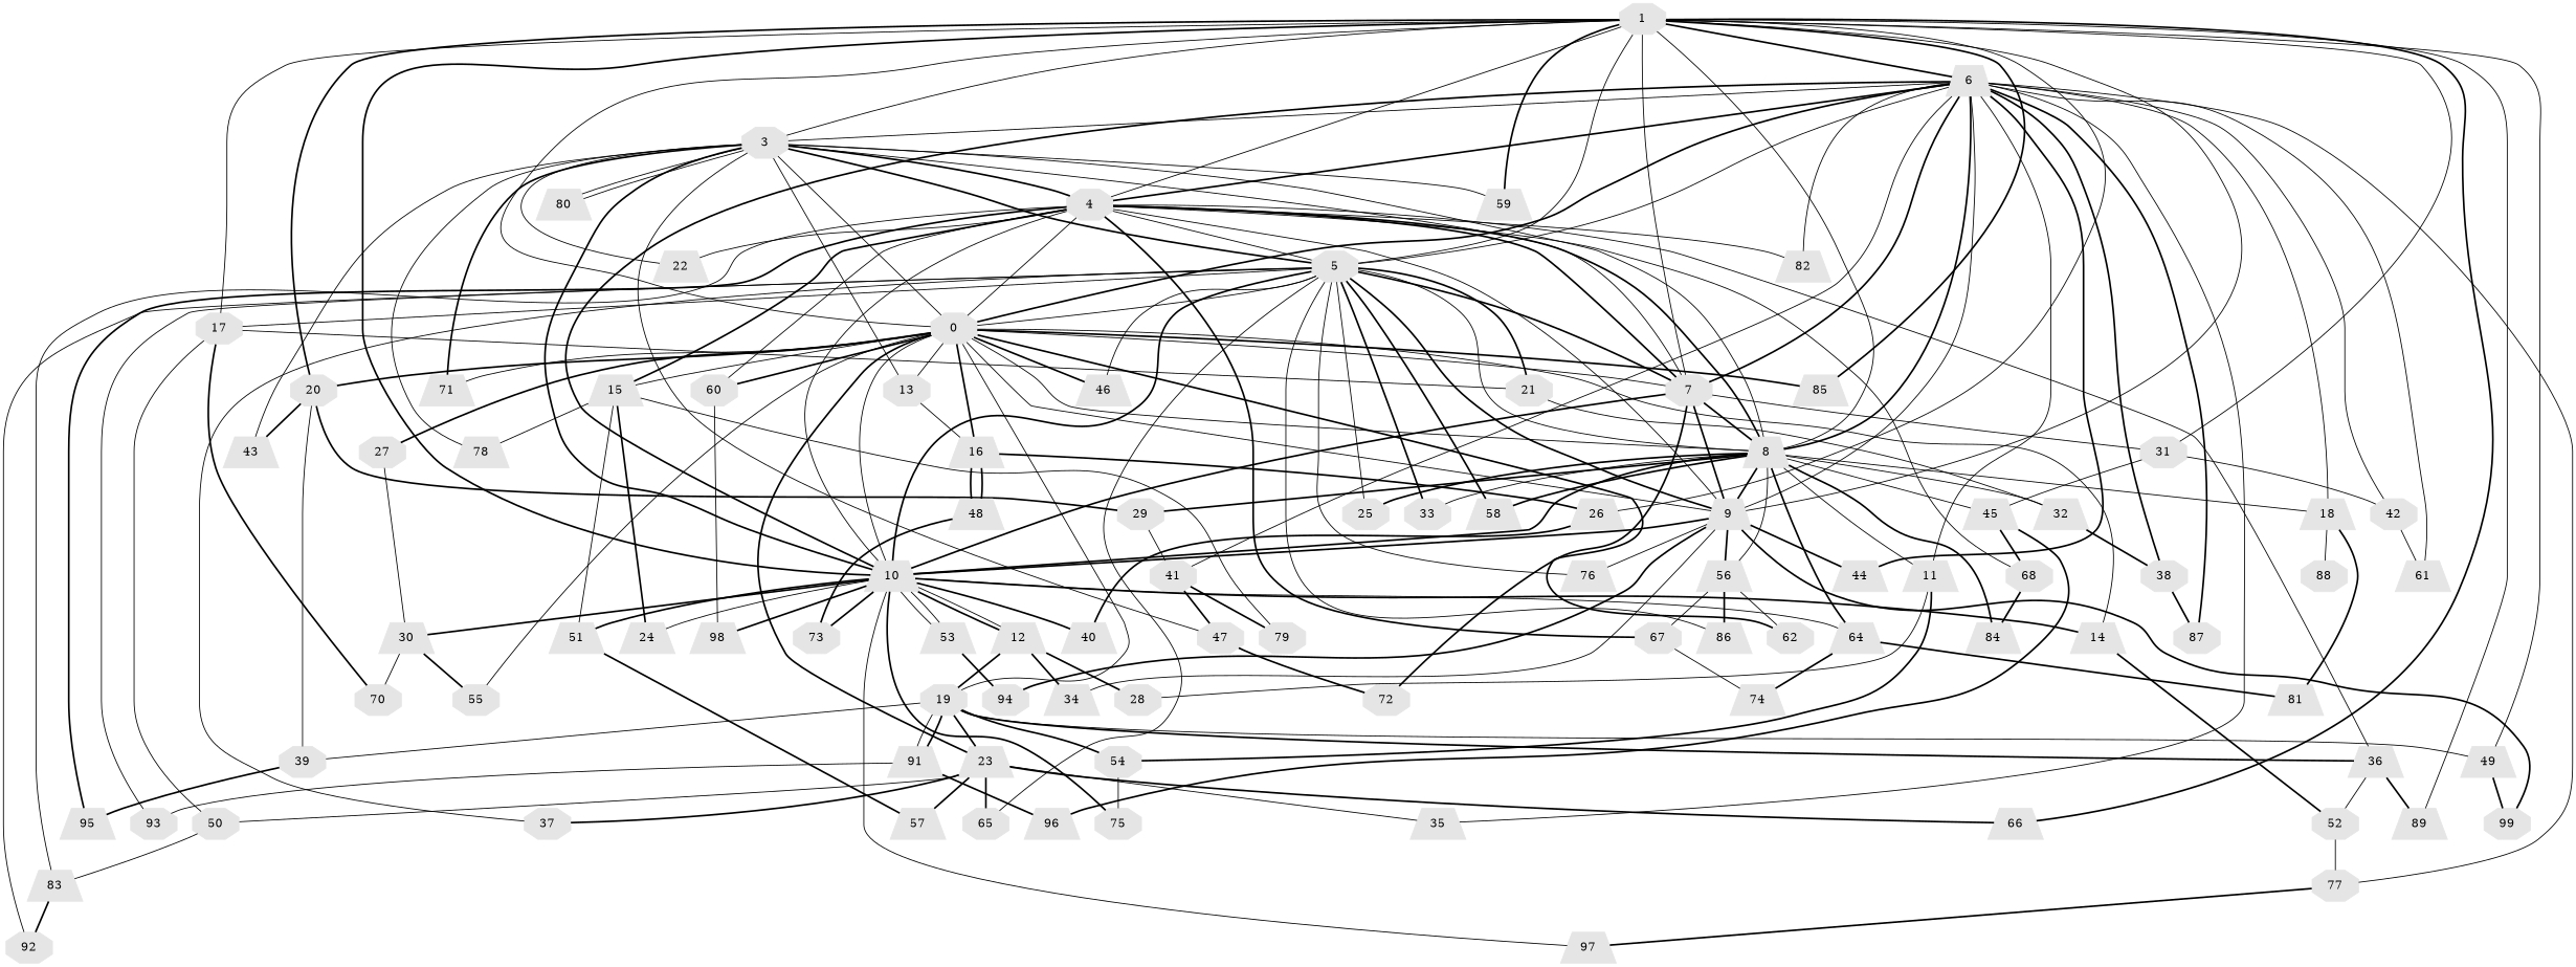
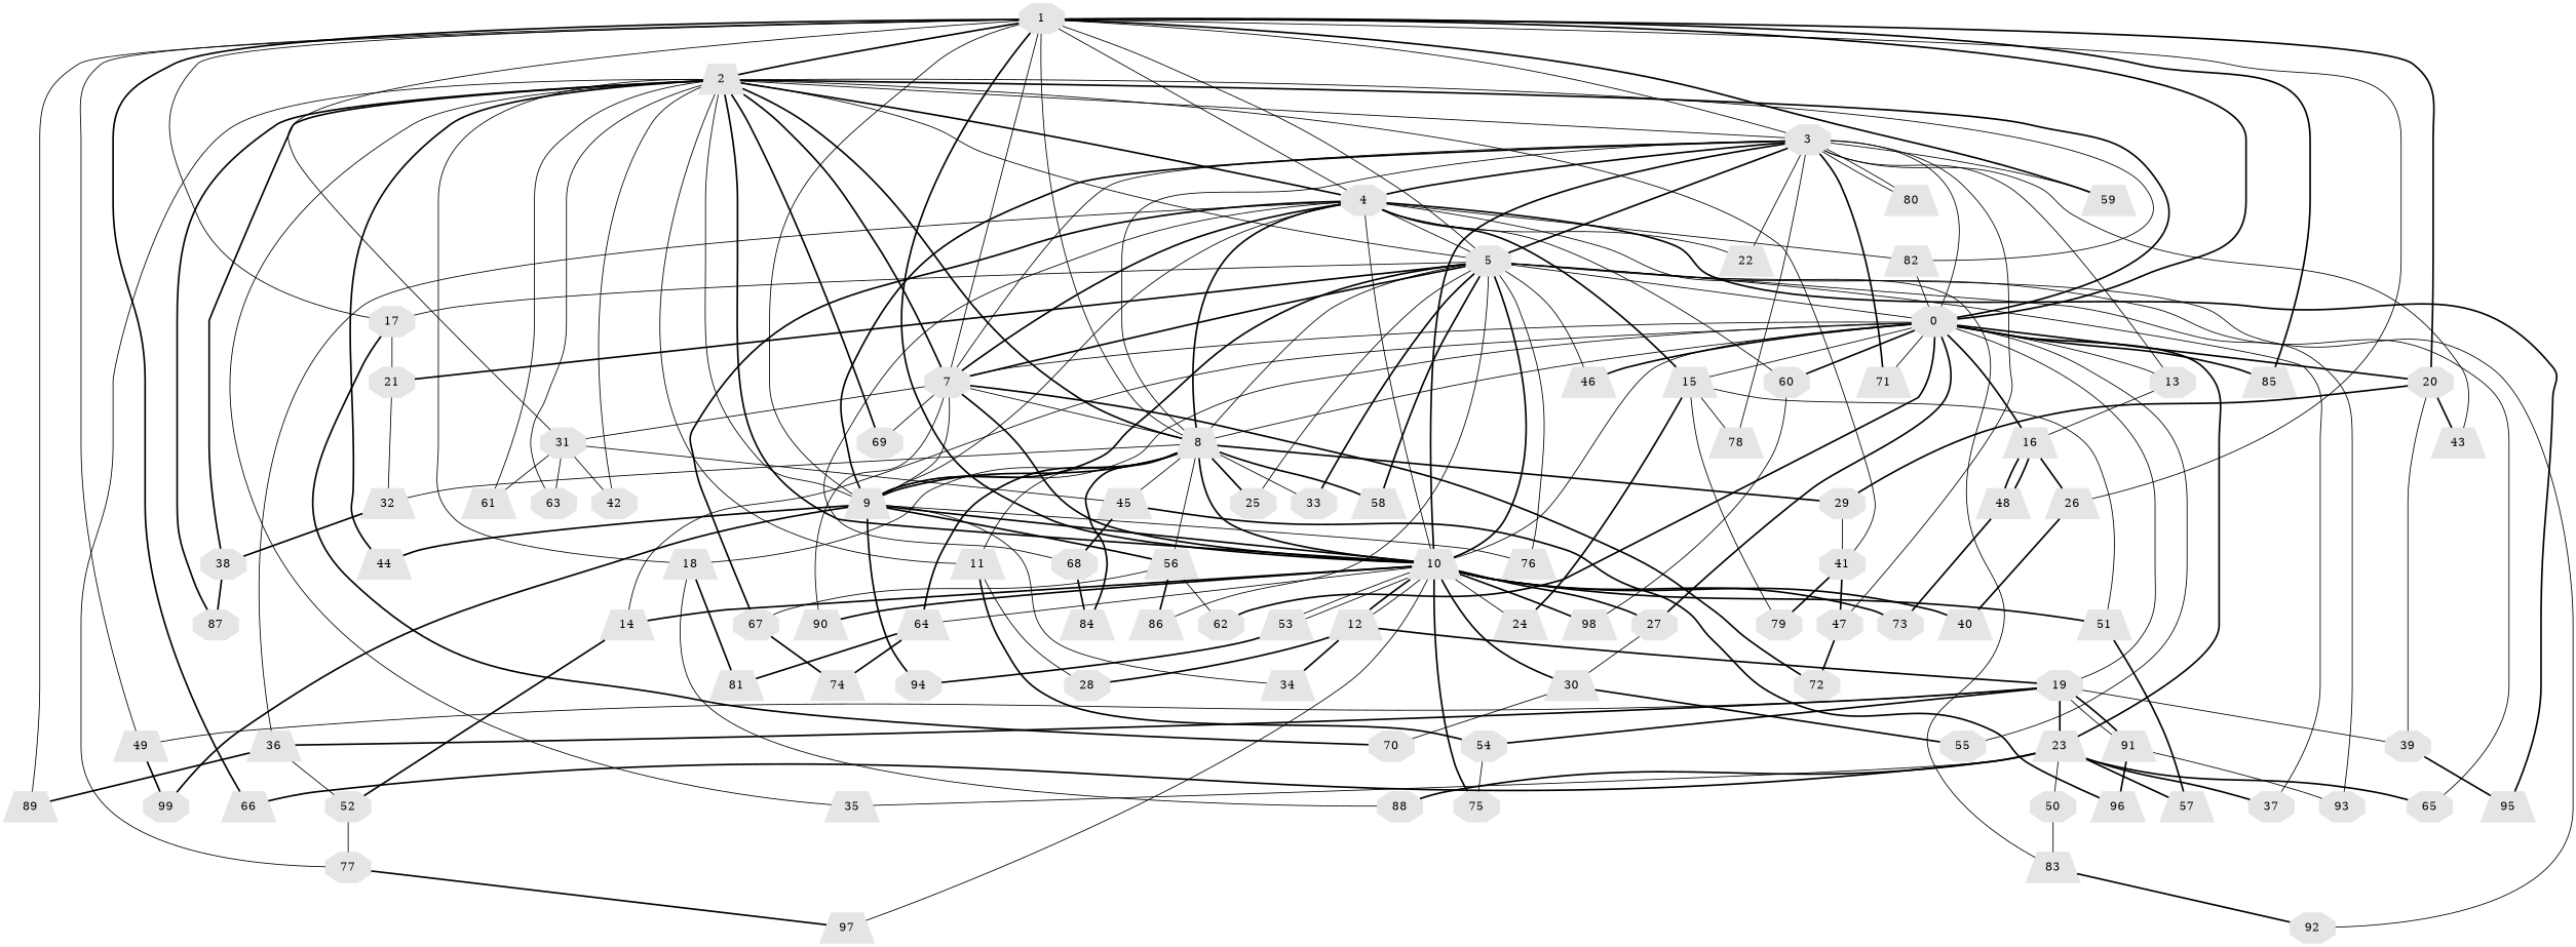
  graph {
    node [color=gray90 shape=trapezium style=filled]
    edge [style=solid]
    1 [shape=octagon]
-   2 [label=6]
+   2
    3 [shape=octagon]
    4 [shape=octagon]
    5 [shape=octagon]
    n6 [label=0 shape=octagon]
    7 [shape=octagon]
    8
    9
    10
    17 [shape=octagon]
    20 [shape=octagon]
    26
    31 [shape=octagon]
    49
    59
    66
    85
    89
    11
    18
    35
    38 [shape=octagon]
    41 [shape=octagon]
    42 [shape=octagon]
    44
    61
+   63 [shape=octagon]
+   69 [shape=octagon]
    77 [shape=octagon]
    82
    87 [shape=octagon]
    13 [shape=octagon]
    22
    43
    47 [shape=octagon]
    71
    78
    80
    15
    36
    60 [shape=octagon]
    67 [shape=octagon]
    68 [shape=octagon]
    83
    95
    21 [shape=octagon]
    25 [shape=octagon]
    33 [shape=octagon]
    37 [shape=octagon]
    46
    58
    65 [shape=octagon]
    76
    86
    92 [shape=octagon]
    93 [shape=octagon]
    14
    16
    19 [shape=octagon]
    23
    27 [shape=octagon]
    55 [shape=octagon]
    62 [shape=octagon]
    72 [shape=octagon]
+   90
    29 [shape=octagon]
    32
    45
    56
    64
    84
    34
    94 [shape=octagon]
    99 [shape=octagon]
    12
    24
    30
    40
    51
    53
    73 [shape=octagon]
    75 [shape=octagon]
    97
    98
    50 [shape=octagon]
    70 [shape=octagon]
    39 [shape=octagon]
    28 [shape=octagon]
    54 [shape=octagon]
    81
    88 [shape=octagon]
    79 [shape=octagon]
    52 [shape=octagon]
    74
    48
    91
    57
    96
    1 -- 2 [style=bold]
    1 -- 3
    1 -- 4
    1 -- 5
-   1 -- n6
+   1 -- n6 [style=bold]
    1 -- 7
    1 -- 8
    1 -- 9
    1 -- 10 [style=bold]
    1 -- 17
    1 -- 20 [style=bold]
    1 -- 26
    1 -- 31
    1 -- 49
    1 -- 59 [style=bold]
    1 -- 66 [style=bold]
    1 -- 85 [style=bold]
    1 -- 89
    2 -- 3
    2 -- 4 [style=bold]
    2 -- 5
    2 -- n6 [style=bold]
    2 -- 7 [style=bold]
    2 -- 8 [style=bold]
    2 -- 9
    2 -- 10 [style=bold]
    2 -- 11
    2 -- 18
    2 -- 35
    2 -- 38 [style=bold]
    2 -- 41
    2 -- 42
    2 -- 44 [style=bold]
    2 -- 61
+   2 -- 63
+   2 -- 69 [style=bold]
    2 -- 77
    2 -- 82
    2 -- 87 [style=bold]
    3 -- 4 [style=bold]
    3 -- 5 [style=bold]
    3 -- n6
    3 -- 7
    3 -- 8
+   3 -- 9 [style=bold]
    3 -- 10 [style=bold]
    3 -- 59
    3 -- 13
    3 -- 22
    3 -- 43
    3 -- 47
    3 -- 71 [style=bold]
    3 -- 78
    3 -- 80
    3 -- 80
    4 -- 5
-   4 -- n6
+   82 -- n6
    4 -- 7 [style=bold]
    4 -- 8 [style=bold]
    4 -- 9
    4 -- 10
    4 -- 82
    4 -- 22
    4 -- 15 [style=bold]
    4 -- 36
    4 -- 60
    4 -- 67 [style=bold]
    4 -- 68
    4 -- 83
    4 -- 95 [style=bold]
    5 -- n6
    5 -- 7 [style=bold]
    5 -- 8
    5 -- 9 [style=bold]
    5 -- 10 [style=bold]
    5 -- 17
    5 -- 21 [style=bold]
    5 -- 25
    5 -- 33 [style=bold]
    5 -- 37
    5 -- 46
    5 -- 58 [style=bold]
    5 -- 65
    5 -- 76
    5 -- 86
    5 -- 92
    5 -- 93
    n6 -- 7
    n6 -- 8
    n6 -- 9
    n6 -- 10
    n6 -- 20 [style=bold]
    n6 -- 85 [style=bold]
    n6 -- 13
    n6 -- 71
    n6 -- 15
    n6 -- 60 [style=bold]
    n6 -- 46 [style=bold]
    n6 -- 14
    n6 -- 16 [style=bold]
    n6 -- 19
    n6 -- 23 [style=bold]
    n6 -- 27 [style=bold]
    n6 -- 55
    n6 -- 62 [style=bold]
-   7 -- 8 [style=bold]
-   7 -- 9 [style=bold]
+   7 -- 8
+   7 -- 9
    7 -- 10 [style=bold]
    7 -- 31
+   7 -- 69
    7 -- 72 [style=bold]
+   7 -- 90
    8 -- 9 [style=bold]
    8 -- 10 [style=bold]
    8 -- 11
    8 -- 18
    8 -- 25 [style=bold]
    8 -- 33
    8 -- 58 [style=bold]
    8 -- 29 [style=bold]
    8 -- 32
    8 -- 45
    8 -- 56
    8 -- 64 [style=bold]
    8 -- 84 [style=bold]
    9 -- 10 [style=bold]
    9 -- 44 [style=bold]
    9 -- 76
    9 -- 56 [style=bold]
    9 -- 34
    9 -- 94 [style=bold]
    9 -- 99 [style=bold]
    10 -- 14 [style=bold]
+   10 -- 27 [style=bold]
+   10 -- 90 [style=bold]
    10 -- 64
    10 -- 12 [style=bold]
    10 -- 12
    10 -- 24
    10 -- 30 [style=bold]
    10 -- 40 [style=bold]
    10 -- 51 [style=bold]
    10 -- 53
    10 -- 53
    10 -- 73 [style=bold]
    10 -- 75 [style=bold]
    10 -- 97
    10 -- 98 [style=bold]
    17 -- 21
-   17 -- 50
    17 -- 70 [style=bold]
    20 -- 43 [style=bold]
    20 -- 29 [style=bold]
    20 -- 39
    26 -- 40 [style=bold]
    31 -- 42
-   42 -- 61
+   31 -- 61
+   31 -- 63
    31 -- 45
    49 -- 99 [style=bold]
    11 -- 28
    11 -- 54 [style=bold]
    18 -- 81 [style=bold]
    18 -- 88
    38 -- 87 [style=bold]
    41 -- 47 [style=bold]
    41 -- 79 [style=bold]
    77 -- 97 [style=bold]
    13 -- 16
    47 -- 72 [style=bold]
    15 -- 78
    15 -- 24 [style=bold]
    15 -- 51
    15 -- 79
    36 -- 89 [style=bold]
    36 -- 52
    60 -- 98
-   67 -- 74
+   67 -- 74 [style=bold]
    68 -- 84 [style=bold]
    83 -- 92 [style=bold]
    21 -- 32
    14 -- 52 [style=bold]
    16 -- 26 [style=bold]
    16 -- 48 [style=bold]
    16 -- 48 [style=bold]
    19 -- 49
    19 -- 36 [style=bold]
    19 -- 23 [style=bold]
    19 -- 39
    19 -- 54 [style=bold]
    19 -- 91
    19 -- 91 [style=bold]
    23 -- 66 [style=bold]
    23 -- 35
    23 -- 37 [style=bold]
    23 -- 65 [style=bold]
    23 -- 50
+   23 -- 88 [style=bold]
    23 -- 57 [style=bold]
    27 -- 30
    29 -- 41
    32 -- 38 [style=bold]
    45 -- 68 [style=bold]
    45 -- 96 [style=bold]
    56 -- 67
    56 -- 86 [style=bold]
    56 -- 62
    64 -- 81 [style=bold]
    64 -- 74 [style=bold]
    12 -- 19 [style=bold]
    12 -- 34 [style=bold]
    12 -- 28 [style=bold]
    30 -- 55 [style=bold]
    30 -- 70
    51 -- 57 [style=bold]
    53 -- 94 [style=bold]
    50 -- 83
    39 -- 95 [style=bold]
    54 -- 75
    52 -- 77
    48 -- 73 [style=bold]
    91 -- 93
    91 -- 96 [style=bold]
  }
